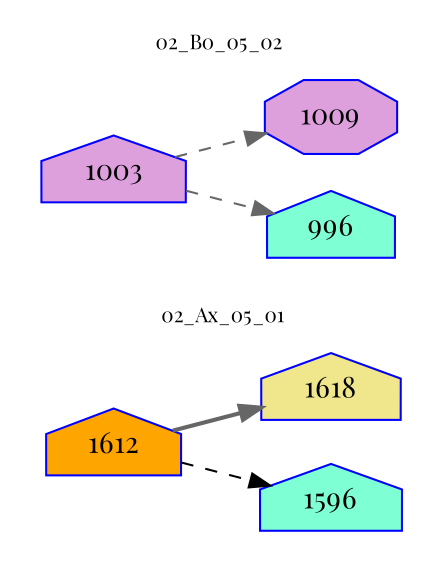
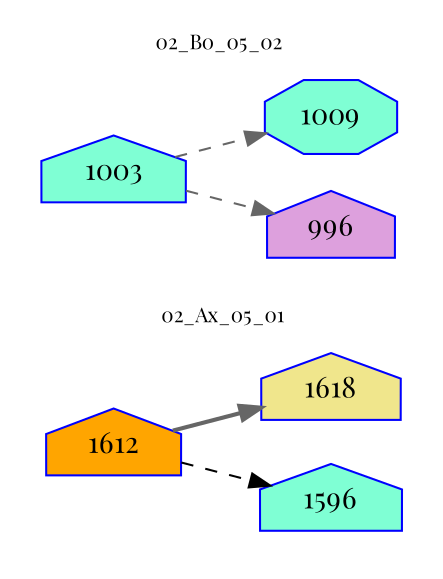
  digraph {
    fontname="Playfair Display"
    rankdir=LR
    node [color=blue fillcolor=aquamarine fontname="Playfair Display" shape=house style=filled]
    edge [color=gray40 fontname="Playfair Display" style=dashed]
    n1 [fillcolor=orange label=1612]
    n2 [label=1596]
    n3 [fillcolor=khaki label=1618]
-   n4 [fillcolor=plum label=1003]
-   n5 [label=996]
-   n6 [fillcolor=plum label=1009 shape=octagon]
+   n4 [label=1003]
+   n5 [fillcolor=plum label=996]
+   n6 [label=1009 shape=octagon]
    subgraph cluster_1 {
      color=white
      fontsize=10
      label="02_Ax_05_01"
      n1
      n2
      n3
    }
    subgraph cluster_2 {
      color=white
      fontsize=10
      label="02_B0_05_02"
      n4
      n5
      n6
    }
    n1 -> n2 [color=black]
    n1 -> n3 [style=bold]
    n4 -> n5
    n4 -> n6
  }
